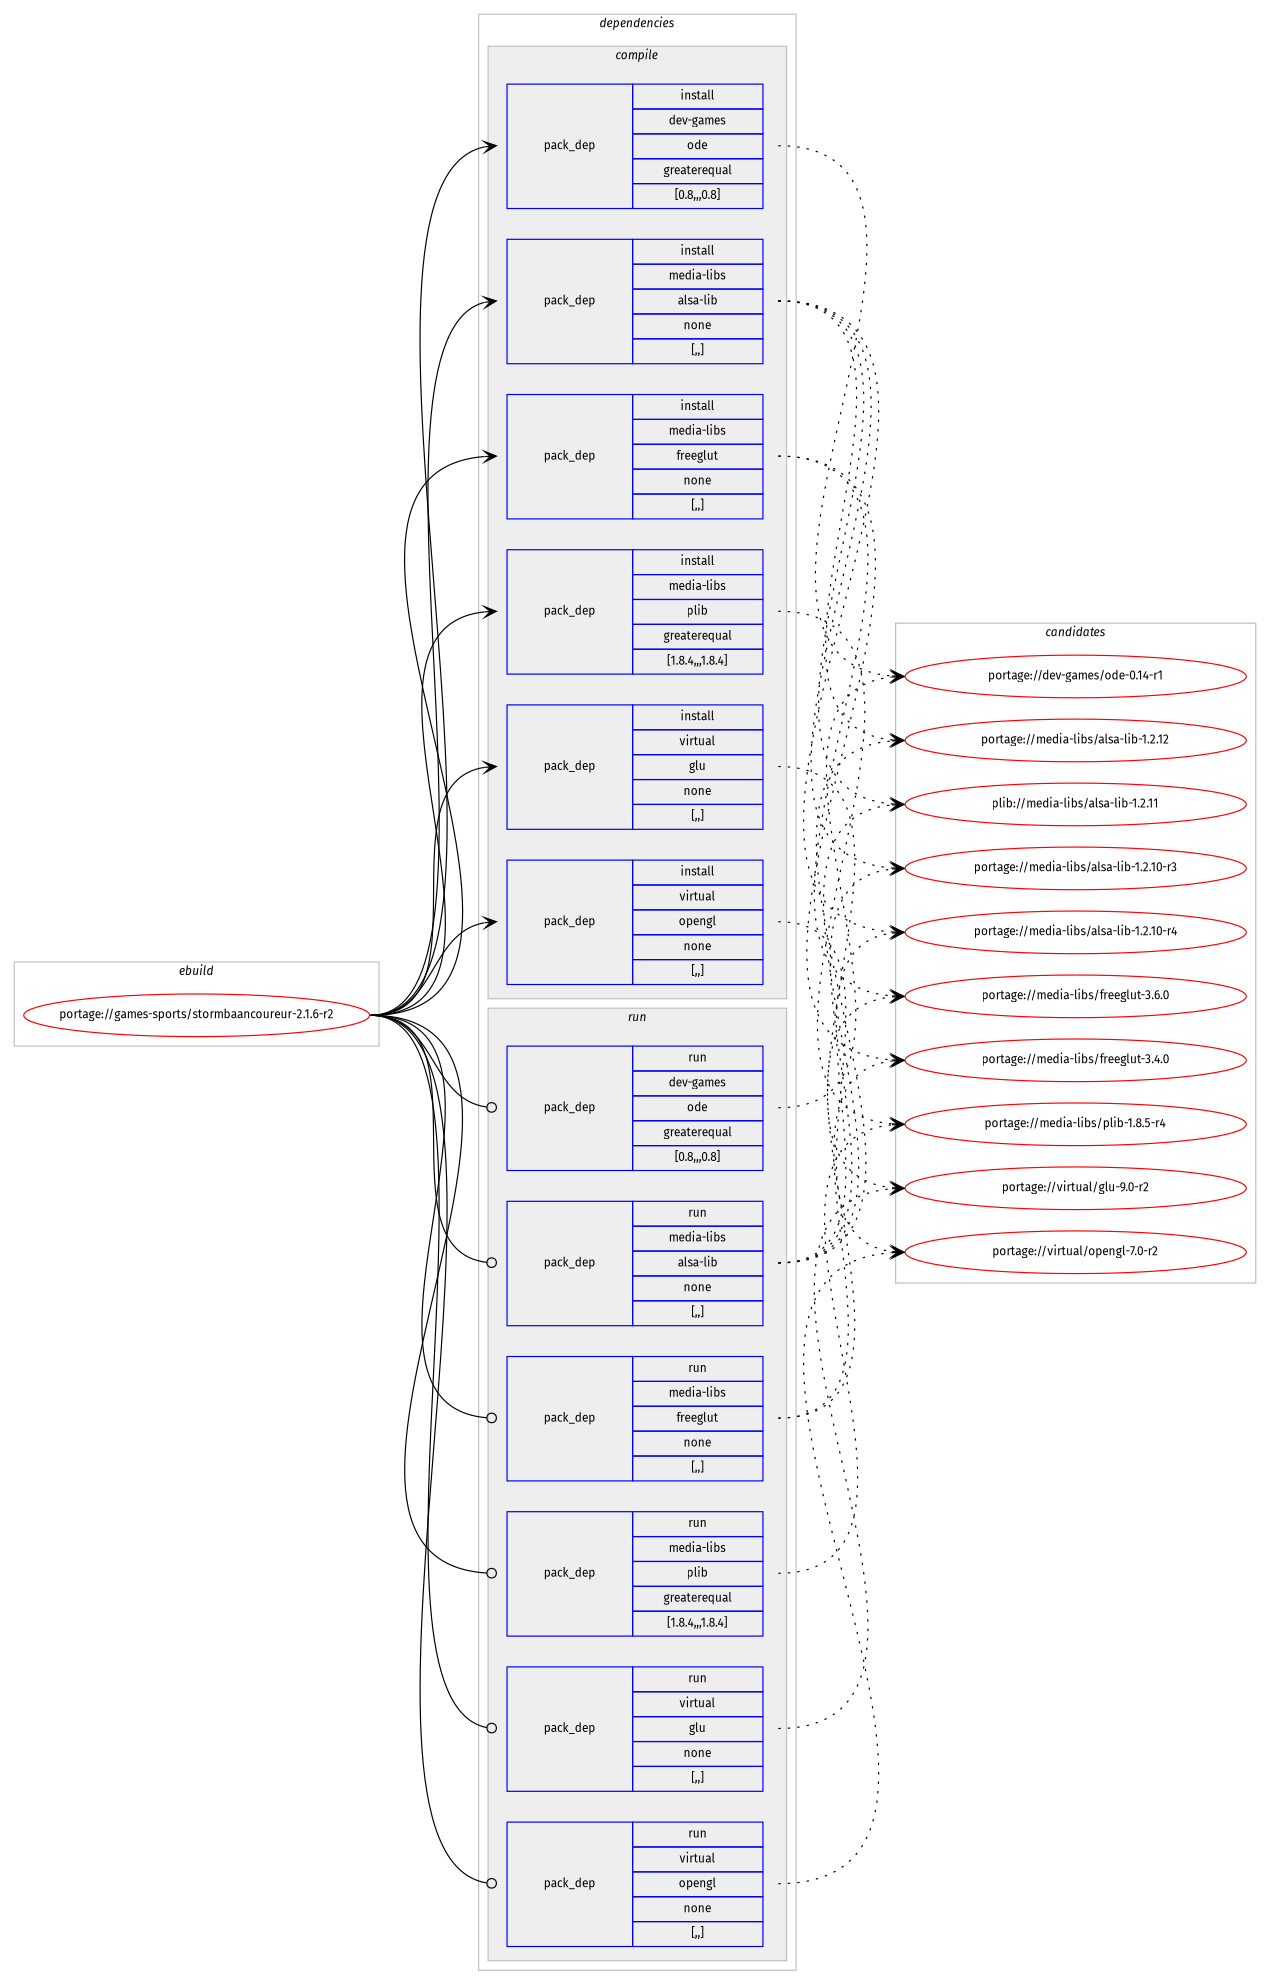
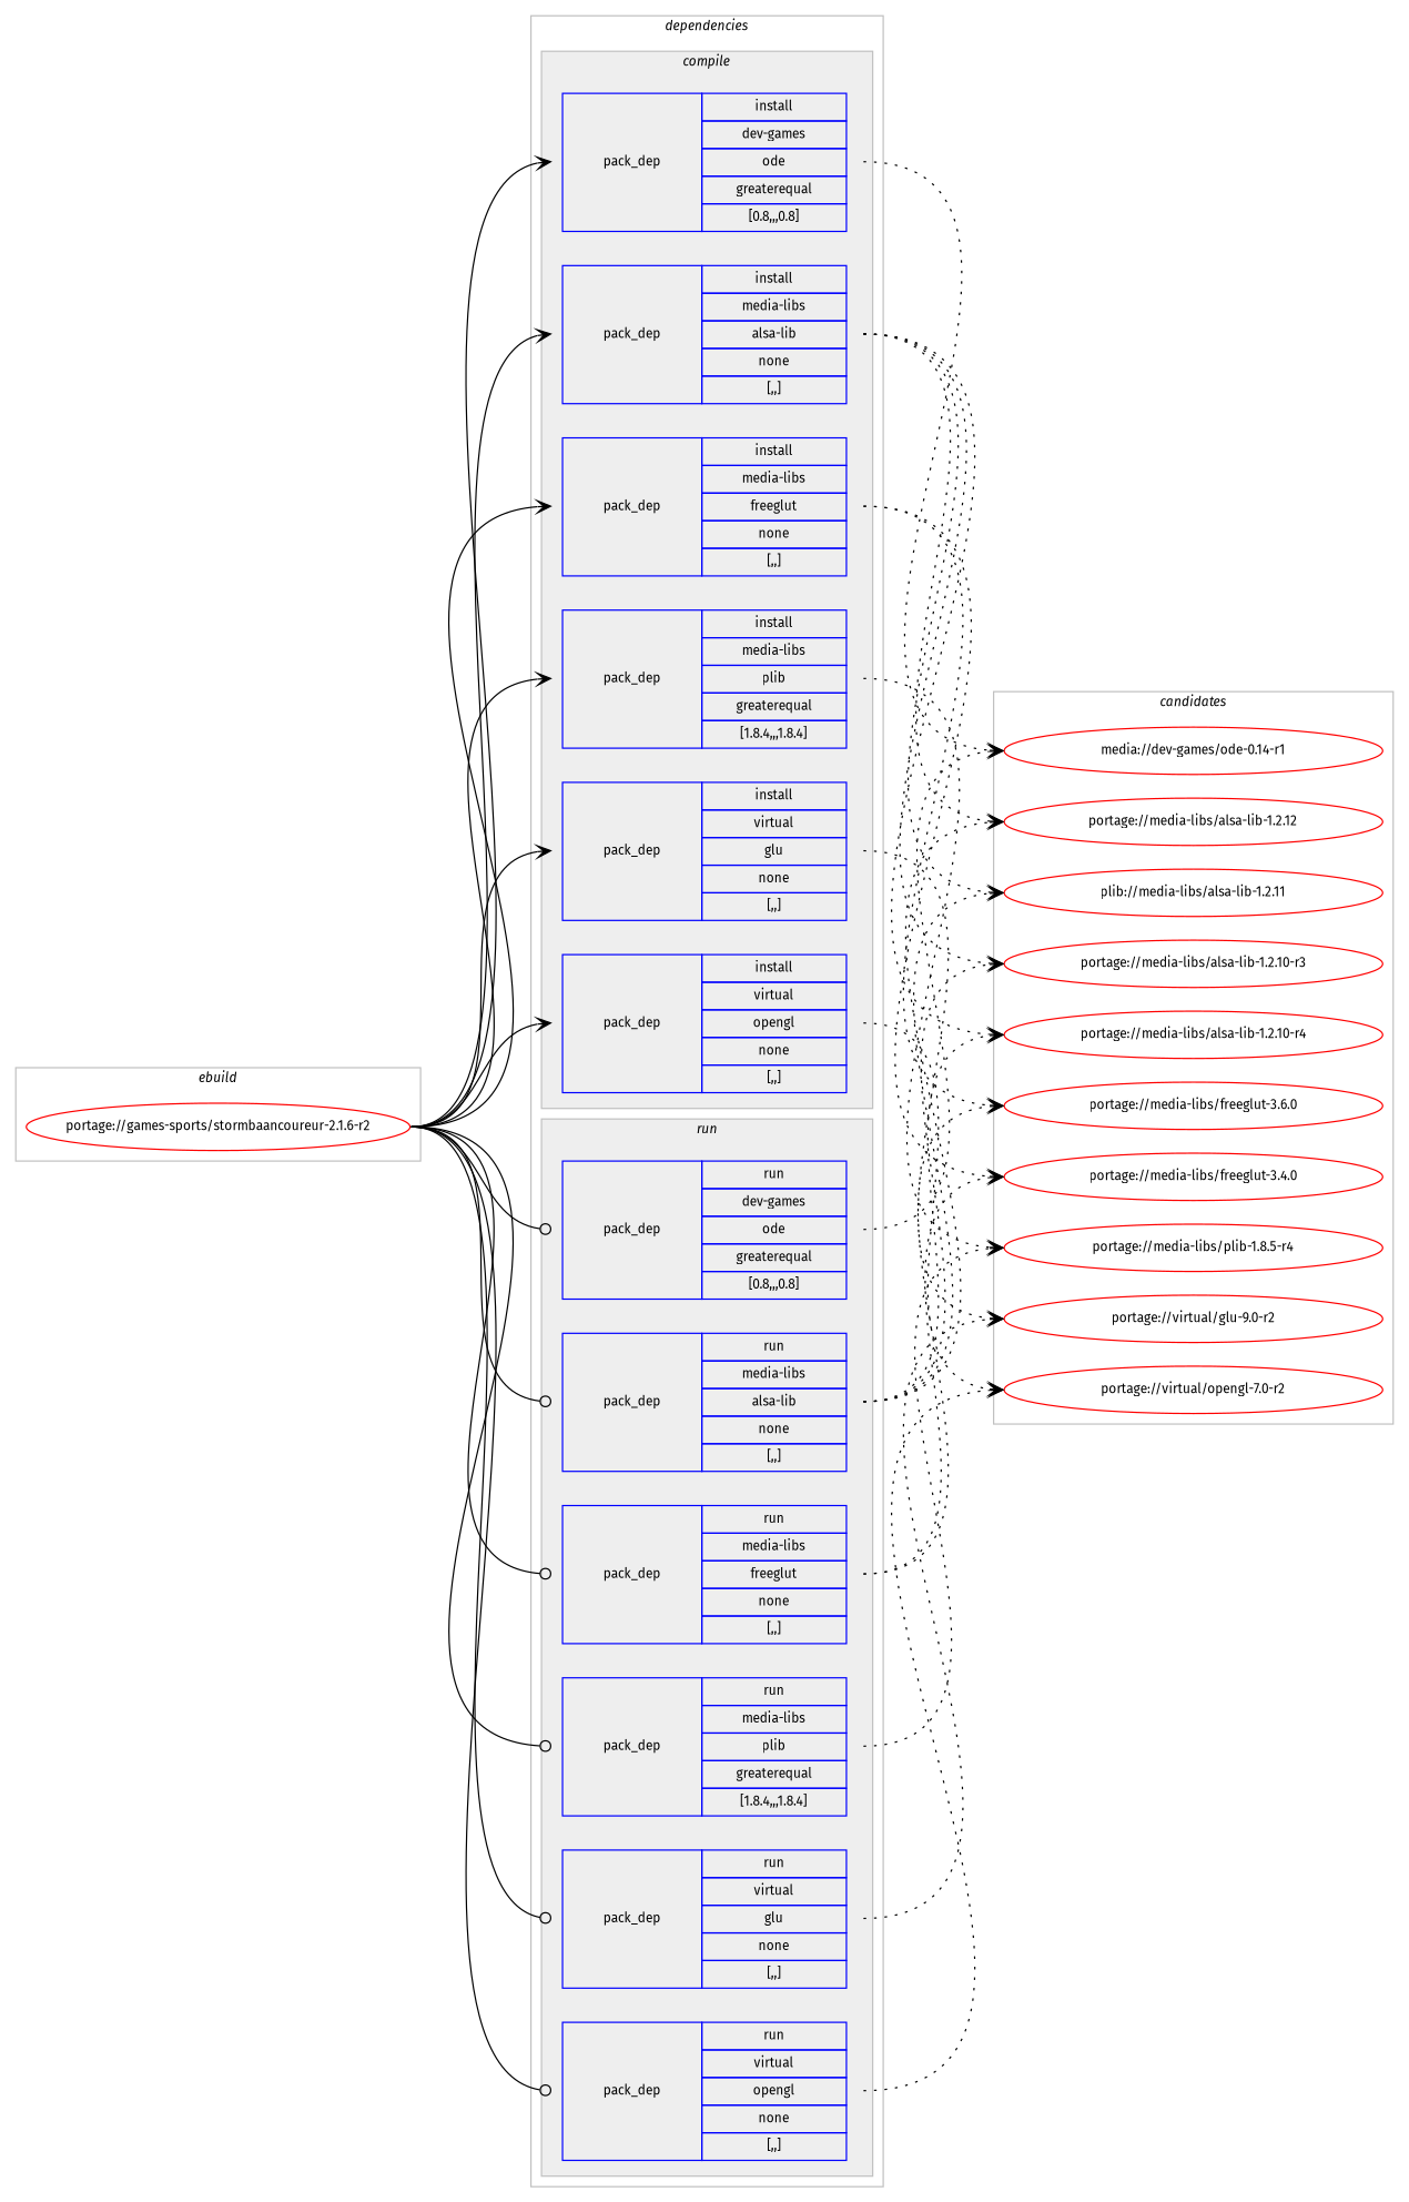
  digraph {
    compound=true
    concentrate=true
    fontname="Fira Sans"
    fontsize=10
    newrank=true
    rankdir=LR
    ranksep=1.5
    node [color=blue fontname="Fira Sans" fontsize=10 shape=none]
    edge [arrowhead=vee fontname="Fira Sans" headport=w style=dotted tailport=e weight=100]
    n1 [color=red label="portage://games-sports/stormbaancoureur-2.1.6-r2" width=4 shape=""]
    n2 [label=<<TABLE BORDER="0" CELLBORDER="1" CELLSPACING="0" CELLPADDING="4" WIDTH="220"><TR><TD ROWSPAN="6" CELLPADDING="30">pack_dep</TD></TR><TR><TD WIDTH="110">install</TD></TR><TR><TD>dev-games</TD></TR><TR><TD>ode</TD></TR><TR><TD>greaterequal</TD></TR><TR><TD>[0.8,,,0.8]</TD></TR></TABLE>>]
    n3 [label=<<TABLE BORDER="0" CELLBORDER="1" CELLSPACING="0" CELLPADDING="4" WIDTH="220"><TR><TD ROWSPAN="6" CELLPADDING="30">pack_dep</TD></TR><TR><TD WIDTH="110">install</TD></TR><TR><TD>media-libs</TD></TR><TR><TD>alsa-lib</TD></TR><TR><TD>none</TD></TR><TR><TD>[,,]</TD></TR></TABLE>>]
    n4 [label=<<TABLE BORDER="0" CELLBORDER="1" CELLSPACING="0" CELLPADDING="4" WIDTH="220"><TR><TD ROWSPAN="6" CELLPADDING="30">pack_dep</TD></TR><TR><TD WIDTH="110">install</TD></TR><TR><TD>media-libs</TD></TR><TR><TD>freeglut</TD></TR><TR><TD>none</TD></TR><TR><TD>[,,]</TD></TR></TABLE>>]
    n5 [label=<<TABLE BORDER="0" CELLBORDER="1" CELLSPACING="0" CELLPADDING="4" WIDTH="220"><TR><TD ROWSPAN="6" CELLPADDING="30">pack_dep</TD></TR><TR><TD WIDTH="110">install</TD></TR><TR><TD>media-libs</TD></TR><TR><TD>plib</TD></TR><TR><TD>greaterequal</TD></TR><TR><TD>[1.8.4,,,1.8.4]</TD></TR></TABLE>>]
    n6 [label=<<TABLE BORDER="0" CELLBORDER="1" CELLSPACING="0" CELLPADDING="4" WIDTH="220"><TR><TD ROWSPAN="6" CELLPADDING="30">pack_dep</TD></TR><TR><TD WIDTH="110">install</TD></TR><TR><TD>virtual</TD></TR><TR><TD>glu</TD></TR><TR><TD>none</TD></TR><TR><TD>[,,]</TD></TR></TABLE>>]
    n7 [label=<<TABLE BORDER="0" CELLBORDER="1" CELLSPACING="0" CELLPADDING="4" WIDTH="220"><TR><TD ROWSPAN="6" CELLPADDING="30">pack_dep</TD></TR><TR><TD WIDTH="110">install</TD></TR><TR><TD>virtual</TD></TR><TR><TD>opengl</TD></TR><TR><TD>none</TD></TR><TR><TD>[,,]</TD></TR></TABLE>>]
    n8 [label=<<TABLE BORDER="0" CELLBORDER="1" CELLSPACING="0" CELLPADDING="4" WIDTH="220"><TR><TD ROWSPAN="6" CELLPADDING="30">pack_dep</TD></TR><TR><TD WIDTH="110">run</TD></TR><TR><TD>dev-games</TD></TR><TR><TD>ode</TD></TR><TR><TD>greaterequal</TD></TR><TR><TD>[0.8,,,0.8]</TD></TR></TABLE>>]
    n9 [label=<<TABLE BORDER="0" CELLBORDER="1" CELLSPACING="0" CELLPADDING="4" WIDTH="220"><TR><TD ROWSPAN="6" CELLPADDING="30">pack_dep</TD></TR><TR><TD WIDTH="110">run</TD></TR><TR><TD>media-libs</TD></TR><TR><TD>alsa-lib</TD></TR><TR><TD>none</TD></TR><TR><TD>[,,]</TD></TR></TABLE>>]
    n10 [label=<<TABLE BORDER="0" CELLBORDER="1" CELLSPACING="0" CELLPADDING="4" WIDTH="220"><TR><TD ROWSPAN="6" CELLPADDING="30">pack_dep</TD></TR><TR><TD WIDTH="110">run</TD></TR><TR><TD>media-libs</TD></TR><TR><TD>freeglut</TD></TR><TR><TD>none</TD></TR><TR><TD>[,,]</TD></TR></TABLE>>]
    n11 [label=<<TABLE BORDER="0" CELLBORDER="1" CELLSPACING="0" CELLPADDING="4" WIDTH="220"><TR><TD ROWSPAN="6" CELLPADDING="30">pack_dep</TD></TR><TR><TD WIDTH="110">run</TD></TR><TR><TD>media-libs</TD></TR><TR><TD>plib</TD></TR><TR><TD>greaterequal</TD></TR><TR><TD>[1.8.4,,,1.8.4]</TD></TR></TABLE>>]
    n12 [label=<<TABLE BORDER="0" CELLBORDER="1" CELLSPACING="0" CELLPADDING="4" WIDTH="220"><TR><TD ROWSPAN="6" CELLPADDING="30">pack_dep</TD></TR><TR><TD WIDTH="110">run</TD></TR><TR><TD>virtual</TD></TR><TR><TD>glu</TD></TR><TR><TD>none</TD></TR><TR><TD>[,,]</TD></TR></TABLE>>]
    n13 [label=<<TABLE BORDER="0" CELLBORDER="1" CELLSPACING="0" CELLPADDING="4" WIDTH="220"><TR><TD ROWSPAN="6" CELLPADDING="30">pack_dep</TD></TR><TR><TD WIDTH="110">run</TD></TR><TR><TD>virtual</TD></TR><TR><TD>opengl</TD></TR><TR><TD>none</TD></TR><TR><TD>[,,]</TD></TR></TABLE>>]
-   n14 [color=red label="portage://dev-games/ode-0.14-r1" width=4 shape=""]
+   n14 [color=red label="media://dev-games/ode-0.14-r1" width=4 shape=""]
    n15 [color=red label="portage://media-libs/alsa-lib-1.2.12" width=4 shape=""]
    n16 [color=red label="plib://media-libs/alsa-lib-1.2.11" width=4 shape=""]
    n17 [color=red label="portage://media-libs/alsa-lib-1.2.10-r3" width=4 shape=""]
    n18 [color=red label="portage://media-libs/alsa-lib-1.2.10-r4" width=4 shape=""]
    n19 [color=red label="portage://media-libs/freeglut-3.6.0" width=4 shape=""]
    n20 [color=red label="portage://media-libs/freeglut-3.4.0" width=4 shape=""]
    n21 [color=red label="portage://media-libs/plib-1.8.5-r4" width=4 shape=""]
    n22 [color=red label="portage://virtual/glu-9.0-r2" width=4 shape=""]
    n23 [color=red label="portage://virtual/opengl-7.0-r2" width=4 shape=""]
    subgraph cluster_1 {
      color=gray
      label=<<i>ebuild</i>>
      n1
    }
    subgraph cluster_2 {
      color=gray
      label=<<i>dependencies</i>>
      subgraph cluster_3 {
        color=gray
        fillcolor="#eeeeee"
        label=<<i>compile</i>>
        style=filled
        subgraph sub_4 {
          color=gray
          fillcolor="#eeeeee"
          label=<<i>compile</i>>
          style=filled
          n2
        }
        subgraph sub_5 {
          color=gray
          fillcolor="#eeeeee"
          label=<<i>compile</i>>
          style=filled
          n3
        }
        subgraph sub_6 {
          color=gray
          fillcolor="#eeeeee"
          label=<<i>compile</i>>
          style=filled
          n4
        }
        subgraph sub_7 {
          color=gray
          fillcolor="#eeeeee"
          label=<<i>compile</i>>
          style=filled
          n5
        }
        subgraph sub_8 {
          color=gray
          fillcolor="#eeeeee"
          label=<<i>compile</i>>
          style=filled
          n6
        }
        subgraph sub_9 {
          color=gray
          fillcolor="#eeeeee"
          label=<<i>compile</i>>
          style=filled
          n7
        }
      }
      subgraph cluster_10 {
        color=gray
        fillcolor="#eeeeee"
        label=<<i>compile and run</i>>
        style=filled
      }
      subgraph cluster_11 {
        color=gray
        fillcolor="#eeeeee"
        label=<<i>run</i>>
        style=filled
        subgraph sub_12 {
          color=gray
          fillcolor="#eeeeee"
          label=<<i>run</i>>
          style=filled
          n8
        }
        subgraph sub_13 {
          color=gray
          fillcolor="#eeeeee"
          label=<<i>run</i>>
          style=filled
          n9
        }
        subgraph sub_14 {
          color=gray
          fillcolor="#eeeeee"
          label=<<i>run</i>>
          style=filled
          n10
        }
        subgraph sub_15 {
          color=gray
          fillcolor="#eeeeee"
          label=<<i>run</i>>
          style=filled
          n11
        }
        subgraph sub_16 {
          color=gray
          fillcolor="#eeeeee"
          label=<<i>run</i>>
          style=filled
          n12
        }
        subgraph sub_17 {
          color=gray
          fillcolor="#eeeeee"
          label=<<i>run</i>>
          style=filled
          n13
        }
      }
    }
    subgraph cluster_18 {
      color=gray
      label=<<i>candidates</i>>
      rank=same
      subgraph sub_19 {
        color=black
        label=<<i>candidates</i>>
        nodesep=1
        rank=same
        n14
      }
      subgraph sub_20 {
        color=black
        label=<<i>candidates</i>>
        nodesep=1
        rank=same
        n15
        n16
        n17
        n18
      }
      subgraph sub_21 {
        color=black
        label=<<i>candidates</i>>
        nodesep=1
        rank=same
        n19
        n20
      }
      subgraph sub_22 {
        color=black
        label=<<i>candidates</i>>
        nodesep=1
        rank=same
        n21
      }
      subgraph sub_23 {
        color=black
        label=<<i>candidates</i>>
        nodesep=1
        rank=same
        n22
      }
      subgraph sub_24 {
        color=black
        label=<<i>candidates</i>>
        nodesep=1
        rank=same
        n23
      }
      subgraph sub_25 {
        color=black
        label=<<i>candidates</i>>
        nodesep=1
        rank=same
        n14
      }
      subgraph sub_26 {
        color=black
        label=<<i>candidates</i>>
        nodesep=1
        rank=same
        n15
        n16
        n17
        n18
      }
      subgraph sub_27 {
        color=black
        label=<<i>candidates</i>>
        nodesep=1
        rank=same
        n19
        n20
      }
      subgraph sub_28 {
        color=black
        label=<<i>candidates</i>>
        nodesep=1
        rank=same
        n21
      }
      subgraph sub_29 {
        color=black
        label=<<i>candidates</i>>
        nodesep=1
        rank=same
        n22
      }
      subgraph sub_30 {
        color=black
        label=<<i>candidates</i>>
        nodesep=1
        rank=same
        n23
      }
    }
    n1 -> n2 [style=solid weight=20]
    n1 -> n3 [style=solid weight=20]
    n1 -> n4 [style=solid weight=20]
    n1 -> n5 [style=solid weight=20]
    n1 -> n6 [style=solid weight=20]
    n1 -> n7 [style=solid weight=20]
    n1 -> n8 [arrowhead=odot style=solid weight=20]
    n1 -> n9 [arrowhead=odot style=solid weight=20]
    n1 -> n10 [arrowhead=odot style=solid weight=20]
    n1 -> n11 [arrowhead=odot style=solid weight=20]
    n1 -> n12 [arrowhead=odot style=solid weight=20]
    n1 -> n13 [arrowhead=odot style=solid weight=20]
    n2 -> n14
    n3 -> n15
    n3 -> n16
    n3 -> n17
    n3 -> n18
    n4 -> n19
    n4 -> n20
    n5 -> n21
    n6 -> n22
    n7 -> n23
    n8 -> n14
    n9 -> n15
    n9 -> n16
    n9 -> n17
    n9 -> n18
    n10 -> n19
    n10 -> n20
    n11 -> n21
    n12 -> n22
    n13 -> n23
  }
